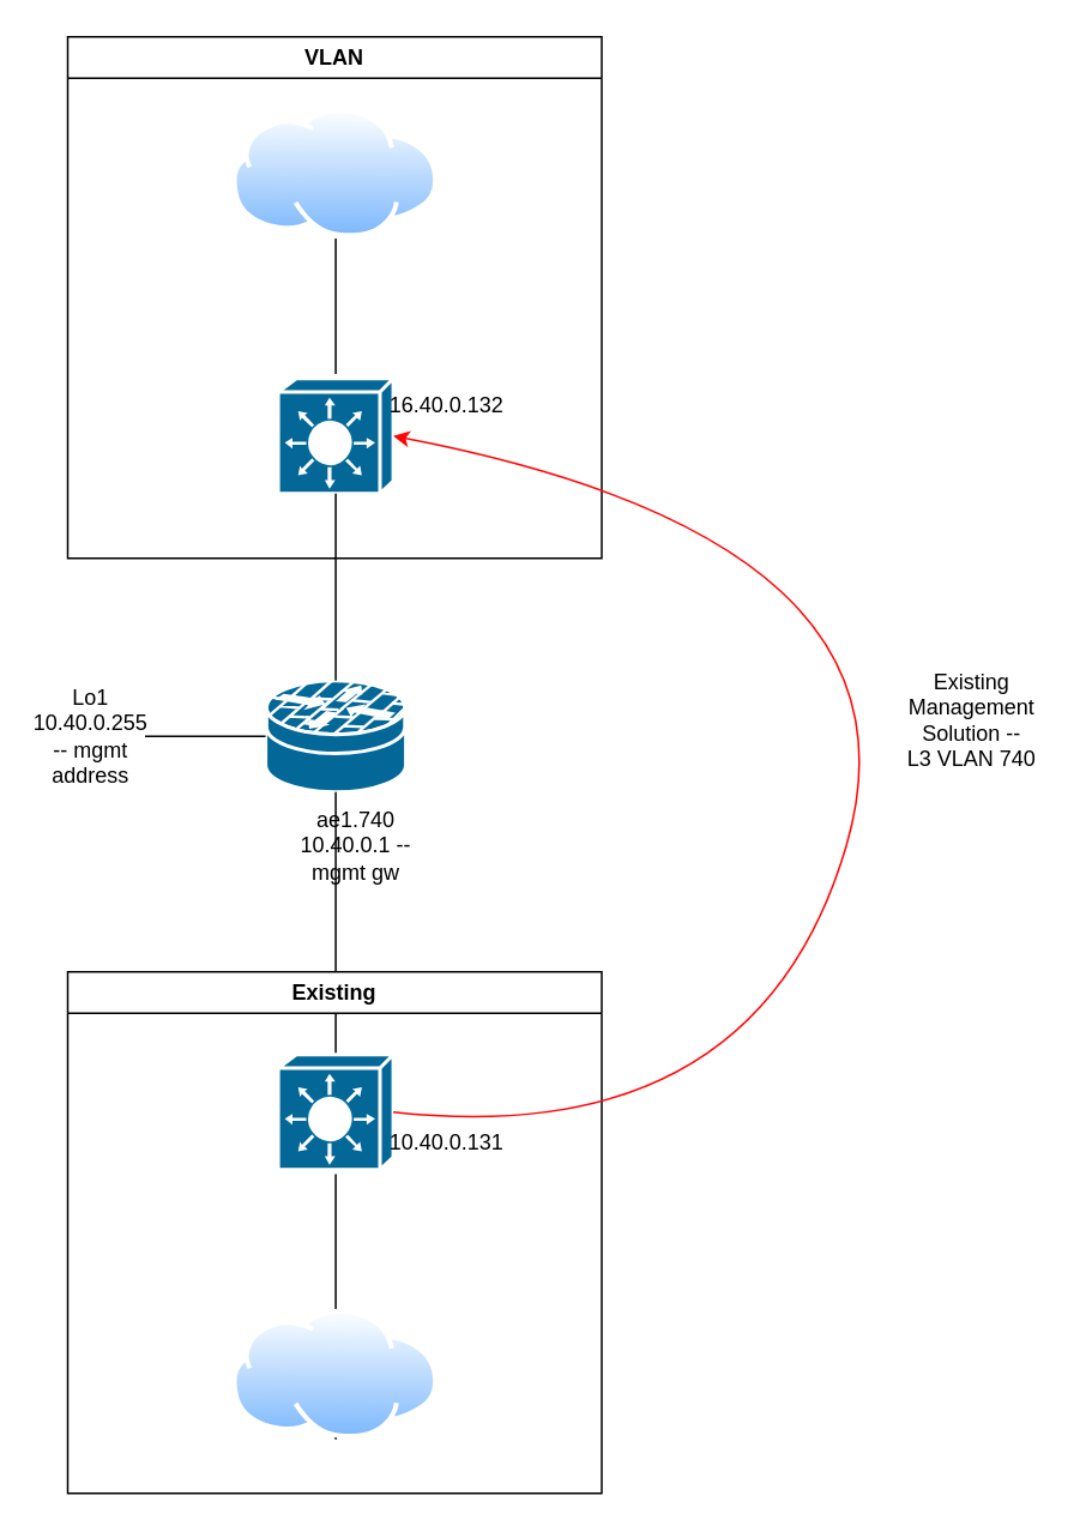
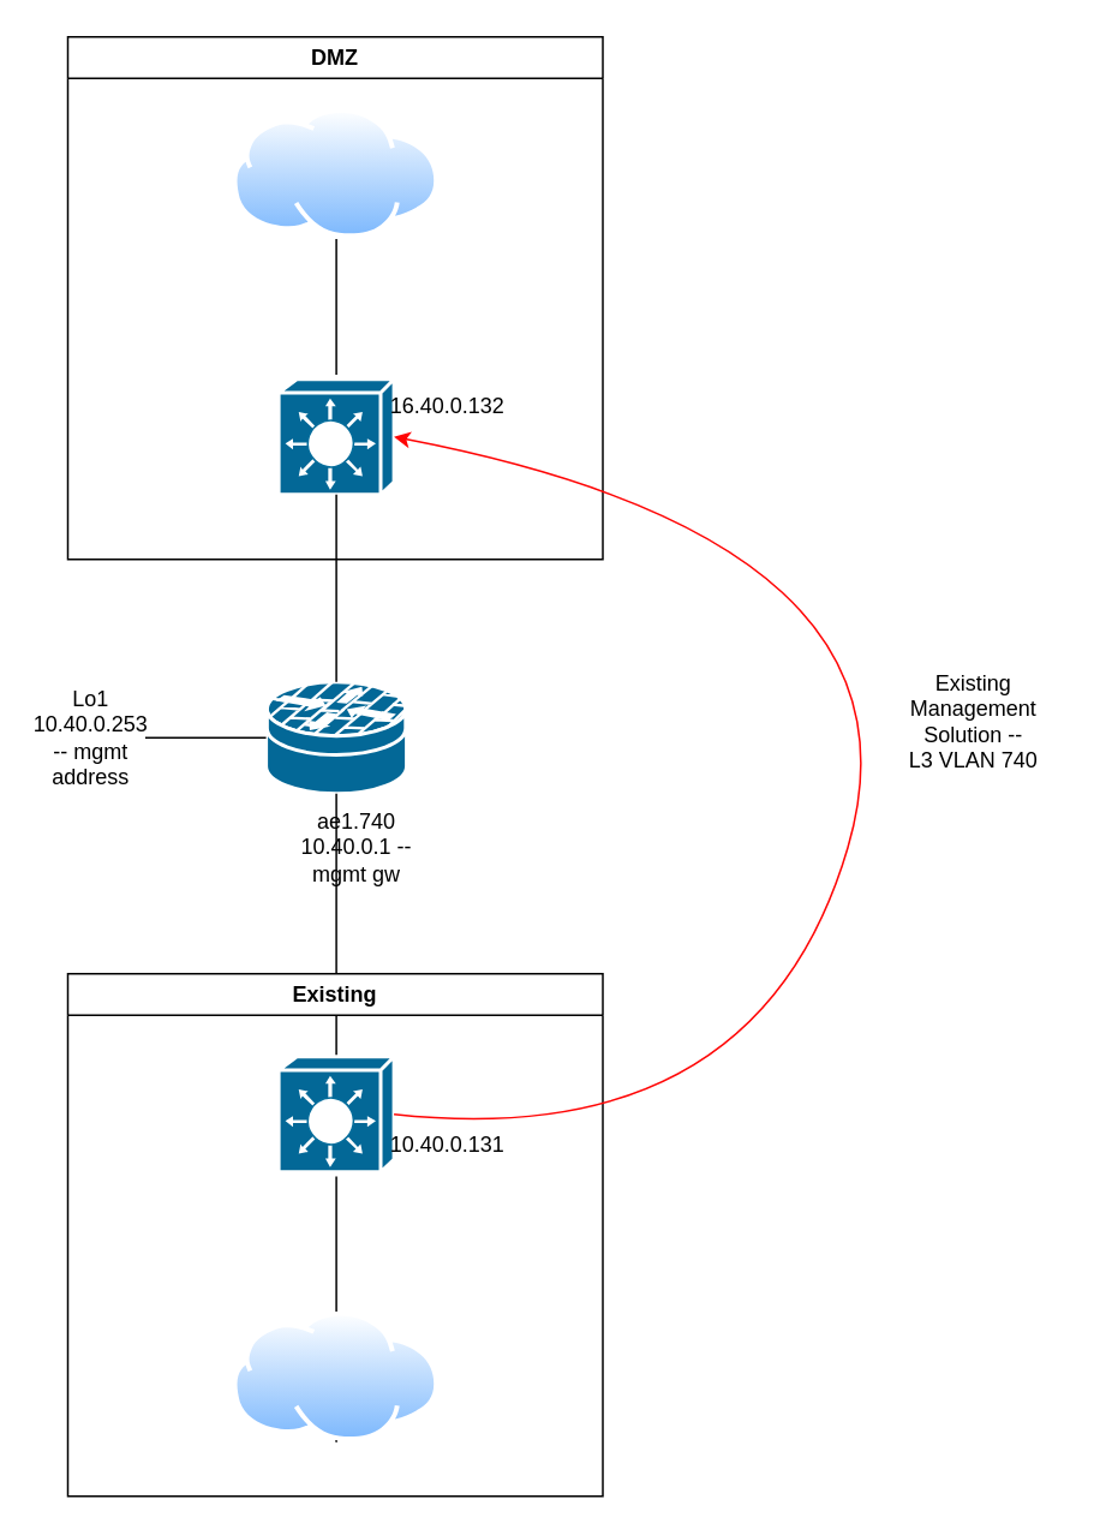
  <mxCell id="0" />
  <mxCell id="1" parent="0" />
  <mxCell id="2" value="" style="shape=mxgraph.cisco.security.router_firewall;sketch=0;html=1;pointerEvents=1;dashed=0;fillColor=#036897;strokeColor=#ffffff;strokeWidth=2;verticalLabelPosition=bottom;verticalAlign=top;align=center;outlineConnect=0;" parent="1" vertex="1"><mxGeometry x="147.06" y="378" width="78" height="62" as="geometry" /></mxCell>
- <mxCell id="3" value="VLAN" style="swimlane;whiteSpace=wrap;html=1;" parent="1" vertex="1"><mxGeometry x="37" width="297" height="290" as="geometry" y="20" /></mxCell>
+ <mxCell id="3" value="DMZ" style="swimlane;whiteSpace=wrap;html=1;" parent="1" vertex="1"><mxGeometry x="37" width="297" height="290" as="geometry" y="20" /></mxCell>
  <mxCell id="4" value="" style="group" parent="3" vertex="1" connectable="0"><mxGeometry x="79" y="40" width="162.06" height="220" as="geometry" /></mxCell>
  <mxCell id="5" value="" style="image;aspect=fixed;perimeter=ellipsePerimeter;html=1;align=center;shadow=0;dashed=0;spacingTop=3;image=img/lib/active_directory/internet_cloud.svg;labelBackgroundColor=none;container=0;" parent="4" vertex="1"><mxGeometry x="12.788" width="114.546" height="72.165" as="geometry" /></mxCell>
  <mxCell id="6" value="" style="endArrow=none;html=1;rounded=0;entryX=0.5;entryY=1;entryDx=0;entryDy=0;labelBackgroundColor=none;" parent="4" target="5" edge="1"><mxGeometry width="50" height="50" relative="1" as="geometry"><mxPoint x="70.058" y="147.423" as="sourcePoint" /><mxPoint x="101.332" y="260.825" as="targetPoint" /></mxGeometry></mxCell>
  <mxCell id="7" value="" style="shape=mxgraph.cisco.switches.layer_3_switch;sketch=0;html=1;pointerEvents=1;dashed=0;fillColor=#036897;strokeColor=#ffffff;strokeWidth=2;verticalLabelPosition=bottom;verticalAlign=top;align=center;outlineConnect=0;" parent="4" vertex="1"><mxGeometry x="38.06" y="150" width="64" height="64" as="geometry" /></mxCell>
  <mxCell id="8" value="16.40.0.132" style="text;html=1;align=center;verticalAlign=middle;whiteSpace=wrap;rounded=0;" parent="4" vertex="1"><mxGeometry x="102.06" y="150" width="60" height="30" as="geometry" /></mxCell>
  <mxCell id="9" value="" style="endArrow=none;html=1;rounded=0;entryX=0.5;entryY=1;entryDx=0;entryDy=0;entryPerimeter=0;exitX=0.5;exitY=0;exitDx=0;exitDy=0;exitPerimeter=0;" parent="1" source="2" target="7" edge="1"><mxGeometry width="50" height="50" relative="1" as="geometry"><mxPoint x="170" y="390" as="sourcePoint" /><mxPoint x="220" y="340" as="targetPoint" /></mxGeometry></mxCell>
  <mxCell id="10" value="Existing Management Solution --&lt;div&gt;L3 VLAN 740&lt;/div&gt;" style="text;html=1;align=center;verticalAlign=middle;whiteSpace=wrap;rounded=0;" parent="1" vertex="1"><mxGeometry x="495" y="385" width="90" height="30" as="geometry" /></mxCell>
  <mxCell id="11" value="" style="endArrow=none;html=1;rounded=0;entryX=0.5;entryY=1;entryDx=0;entryDy=0;entryPerimeter=0;exitX=0.5;exitY=0;exitDx=0;exitDy=0;exitPerimeter=0;" parent="1" source="16" target="2" edge="1"><mxGeometry width="50" height="50" relative="1" as="geometry"><mxPoint x="185" y="470" as="sourcePoint" /><mxPoint x="220" y="540" as="targetPoint" /></mxGeometry></mxCell>
  <mxCell id="12" value="Existing" style="swimlane;whiteSpace=wrap;html=1;" parent="1" vertex="1"><mxGeometry x="37" y="540" width="297" height="290" as="geometry" /></mxCell>
  <mxCell id="13" value="" style="group;direction=west;flipV=1;" parent="12" vertex="1" connectable="0"><mxGeometry x="79" y="40" width="154" height="220" as="geometry" /></mxCell>
  <mxCell id="14" value="" style="endArrow=none;html=1;rounded=0;entryX=0.5;entryY=1;entryDx=0;entryDy=0;labelBackgroundColor=none;" parent="13" target="15" edge="1"><mxGeometry width="50" height="50" relative="1" as="geometry"><mxPoint x="70.058" y="72.577" as="sourcePoint" /><mxPoint x="101.332" y="-40.825" as="targetPoint" /></mxGeometry></mxCell>
  <mxCell id="15" value="" style="image;aspect=fixed;perimeter=ellipsePerimeter;html=1;align=center;shadow=0;dashed=0;spacingTop=3;image=img/lib/active_directory/internet_cloud.svg;labelBackgroundColor=none;container=0;" parent="13" vertex="1"><mxGeometry x="12.788" y="147.835" width="114.546" height="72.165" as="geometry" /></mxCell>
  <mxCell id="16" value="" style="shape=mxgraph.cisco.switches.layer_3_switch;sketch=0;html=1;pointerEvents=1;dashed=0;fillColor=#036897;strokeColor=#ffffff;strokeWidth=2;verticalLabelPosition=bottom;verticalAlign=top;align=center;outlineConnect=0;" parent="13" vertex="1"><mxGeometry x="38.06" y="6" width="64" height="64" as="geometry" /></mxCell>
  <mxCell id="17" value="10.40.0.131" style="text;html=1;align=center;verticalAlign=middle;whiteSpace=wrap;rounded=0;" parent="13" vertex="1"><mxGeometry x="102.06" y="40" width="60" height="30" as="geometry" /></mxCell>
  <mxCell id="18" value="" style="curved=1;endArrow=classic;html=1;rounded=0;entryX=1;entryY=0.5;entryDx=0;entryDy=0;entryPerimeter=0;exitX=1;exitY=0.5;exitDx=0;exitDy=0;exitPerimeter=0;strokeColor=#FF0505;" parent="1" source="16" target="7" edge="1"><mxGeometry width="50" height="50" relative="1" as="geometry"><mxPoint x="217" y="490" as="sourcePoint" /><mxPoint x="218" y="242" as="targetPoint" /><Array as="points"><mxPoint x="420" y="640" /><mxPoint x="520" y="300" /></Array></mxGeometry></mxCell>
  <mxCell id="19" value="ae1.740 10.40.0.1 --&lt;div&gt;mgmt gw&lt;/div&gt;" style="text;html=1;align=center;verticalAlign=middle;whiteSpace=wrap;rounded=0;" parent="1" vertex="1"><mxGeometry x="160" y="455" width="75" height="30" as="geometry" /></mxCell>
  <mxCell id="20" value="" style="endArrow=none;html=1;rounded=0;entryX=0;entryY=0.5;entryDx=0;entryDy=0;entryPerimeter=0;" parent="1" target="2" edge="1"><mxGeometry width="50" height="50" relative="1" as="geometry"><mxPoint x="80" y="409" as="sourcePoint" /><mxPoint x="220" y="370" as="targetPoint" /></mxGeometry></mxCell>
- <mxCell id="21" value="Lo1&lt;div&gt;10.40.0.255 -- mgmt address&lt;/div&gt;" style="text;html=1;align=center;verticalAlign=middle;whiteSpace=wrap;rounded=0;" parent="1" vertex="1"><mxGeometry x="20" y="394" width="60" height="30" as="geometry" /></mxCell>
+ <mxCell id="21" value="Lo1&lt;div&gt;10.40.0.253 -- mgmt address&lt;/div&gt;" style="text;html=1;align=center;verticalAlign=middle;whiteSpace=wrap;rounded=0;" parent="1" vertex="1"><mxGeometry x="20" y="394" width="60" height="30" as="geometry" /></mxCell>
